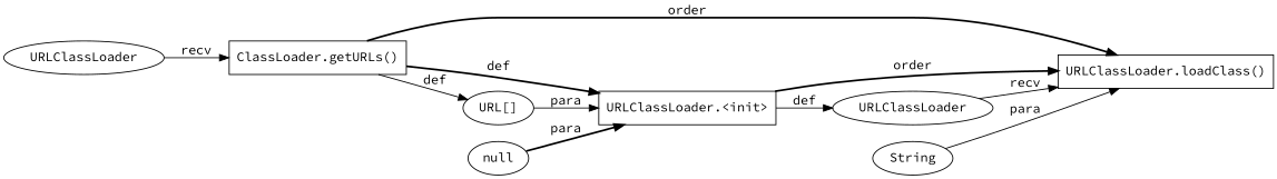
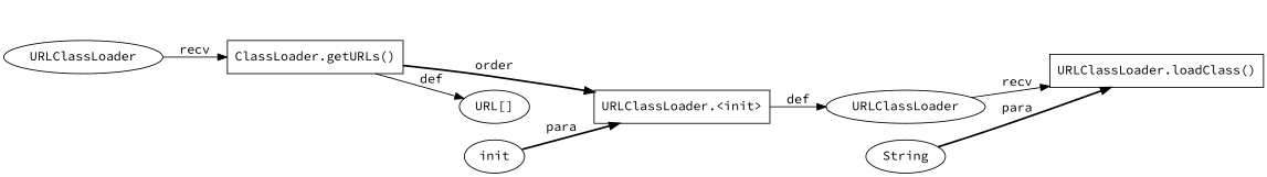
  digraph {
    fontname="Source Code Pro"
    rankdir=LR
    node [fontname="Source Code Pro" shape=ellipse]
    edge [fontname="Source Code Pro" style=solid]
    n1 [label="URLClassLoader.loadClass()" shape=box]
    n2 [label=URLClassLoader]
    n3 [label=String]
    n4 [label="URLClassLoader.<init>" shape=box]
    n5 [label="URL[]"]
    n6 [label="ClassLoader.getURLs()" shape=box]
    n7 [label=URLClassLoader]
-   n8 [label=null]
+   n8 [label=init]
    n2 -> n1 [label=recv]
-   n3 -> n1 [label=para]
-   n4 -> n1 [label=order style=bold]
+   n3 -> n1 [label=para style=bold]
    n4 -> n2 [label=def]
-   n5 -> n4 [label=para]
-   n6 -> n1 [label=order style=bold]
-   n6 -> n4 [label=def style=bold]
+   n6 -> n4 [label=order style=bold]
    n6 -> n5 [label=def]
    n7 -> n6 [label=recv]
    n8 -> n4 [label=para style=bold]
  }
